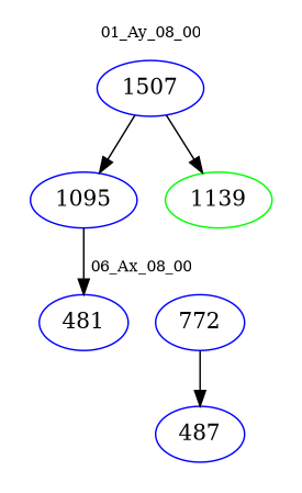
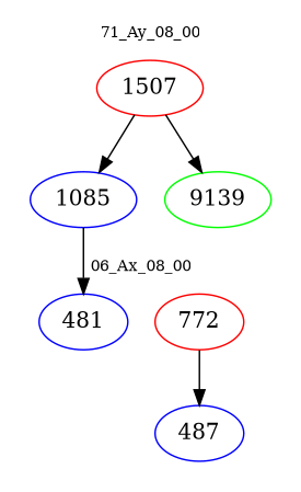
  digraph {
    node [color=blue]
    edge [color=black]
-   n1 [label=772]
+   n1 [color=red label=772]
    n2 [label=481]
    n3 [label=487]
-   n4 [label=1507]
-   n5 [label=1095]
-   n6 [color=green label=1139]
+   n4 [color=red label=1507]
+   n5 [label=1085]
+   n6 [color=green label=9139]
    subgraph cluster_1 {
      color=white
      fontsize=10
      label="06_Ax_08_00"
      n1
      n2
      n3
    }
    subgraph cluster_2 {
      color=white
      fontsize=10
-     label="01_Ay_08_00"
+     label="71_Ay_08_00"
      n4
      n5
      n6
    }
    n1 -> n3
    n4 -> n5
    n4 -> n6
    n5 -> n2
  }
